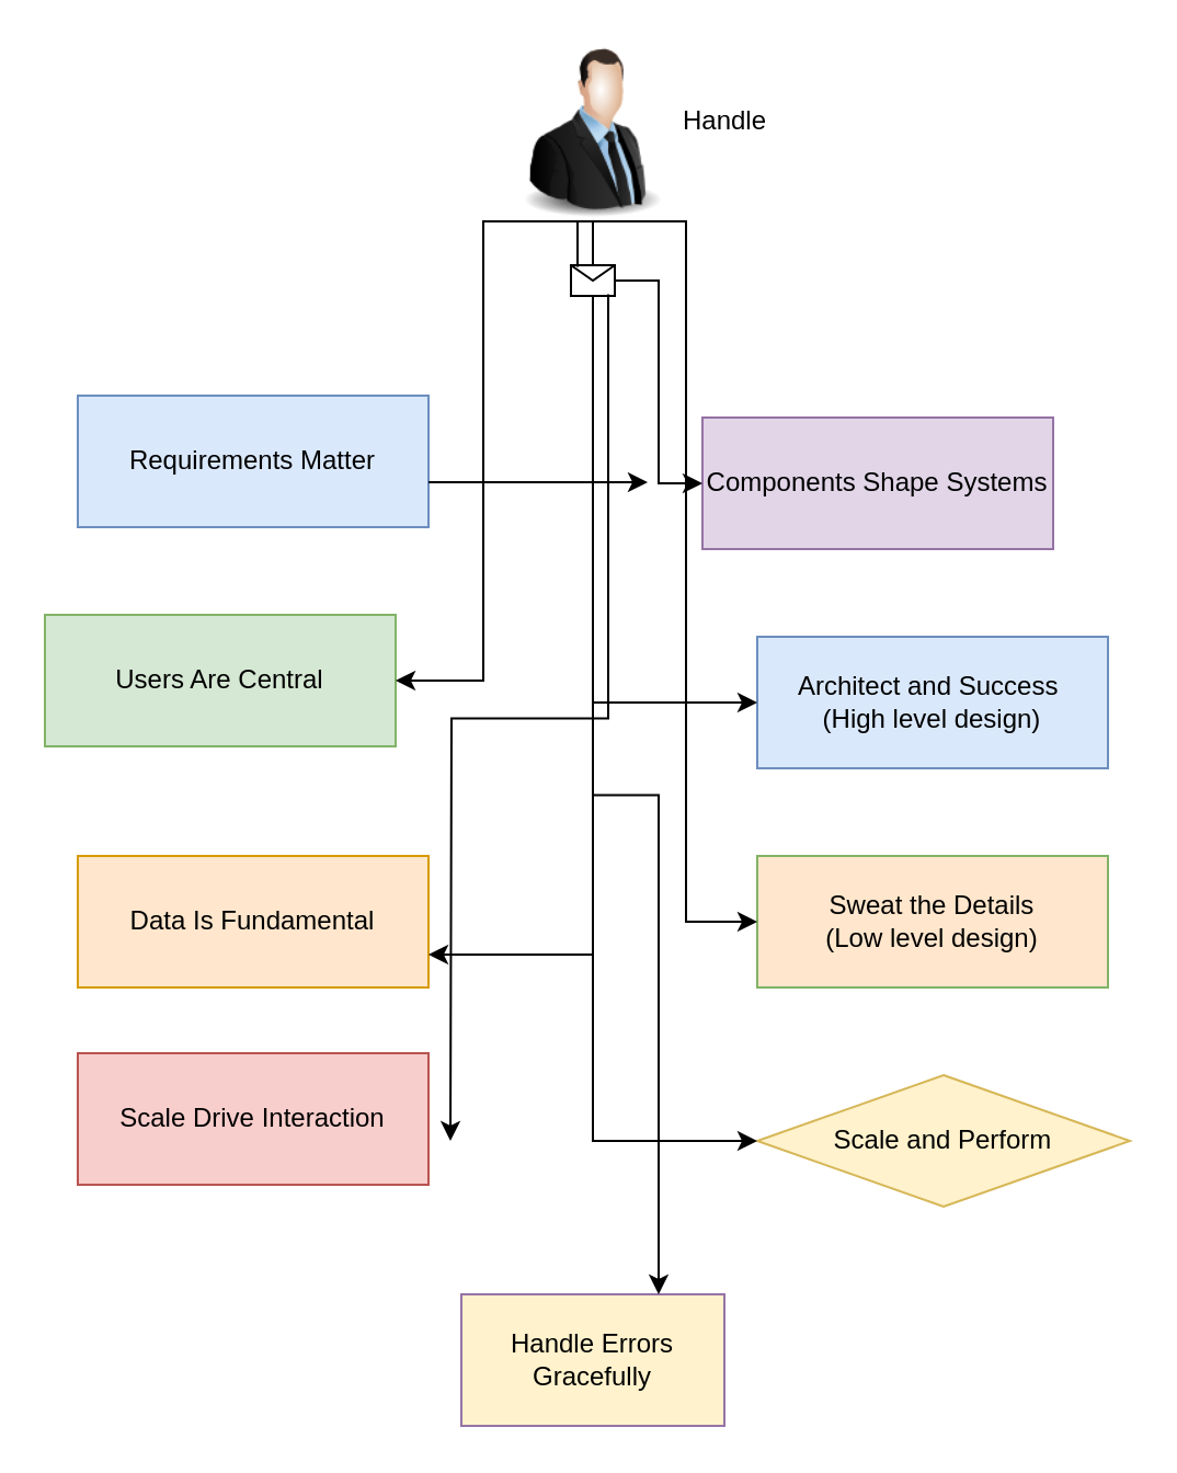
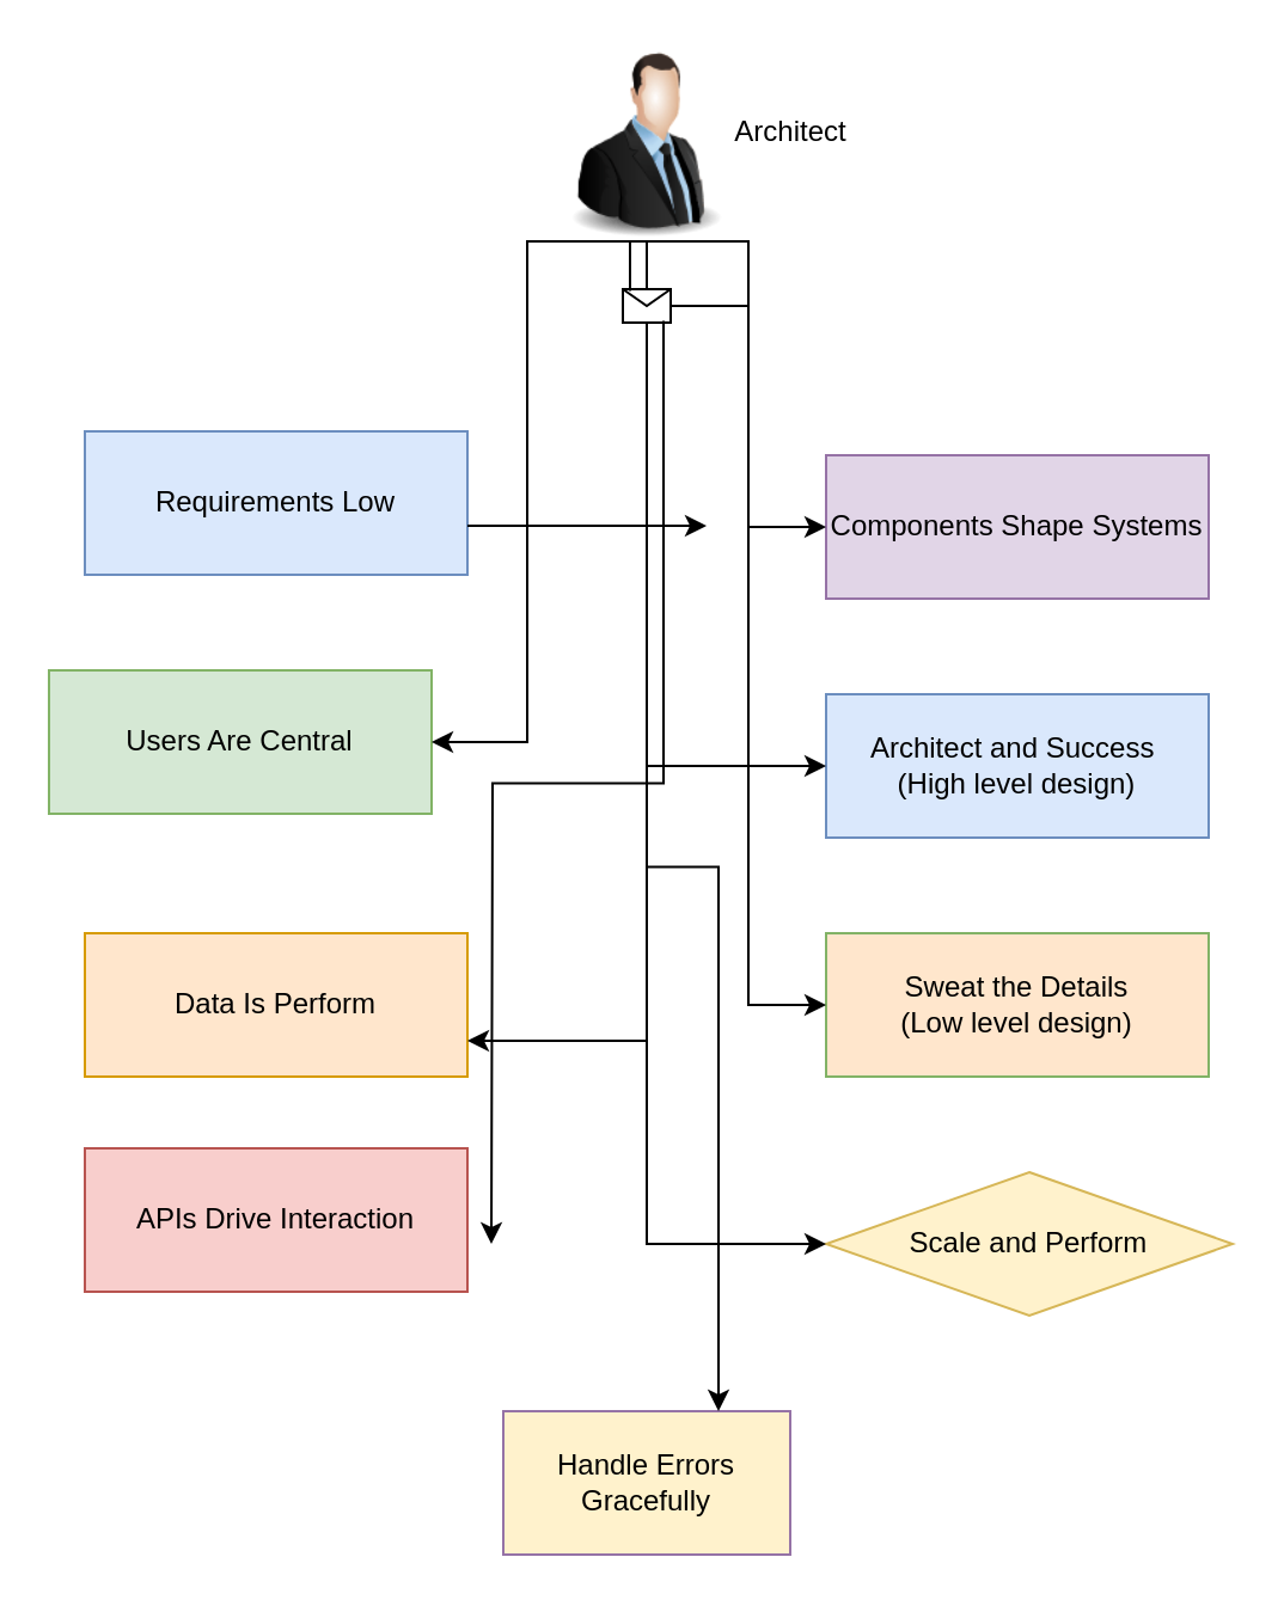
  <mxCell id="0" />
  <mxCell id="1" parent="0" />
- <mxCell id="2" value="&lt;div&gt;Requirements Matter&lt;b&gt;&lt;br&gt;&lt;/b&gt;&lt;/div&gt;" style="rounded=0;whiteSpace=wrap;html=1;fillColor=#dae8fc;strokeColor=#6c8ebf;" vertex="1" parent="1"><mxGeometry x="35" y="180" width="160" height="60" as="geometry" /></mxCell>
+ <mxCell id="2" value="&lt;div&gt;Requirements Low&lt;b&gt;&lt;br&gt;&lt;/b&gt;&lt;/div&gt;" style="rounded=0;whiteSpace=wrap;html=1;fillColor=#dae8fc;strokeColor=#6c8ebf;" vertex="1" parent="1"><mxGeometry x="35" y="180" width="160" height="60" as="geometry" /></mxCell>
  <mxCell id="3" value="&lt;div&gt;Users Are Central&lt;b&gt;&lt;br&gt;&lt;/b&gt;&lt;/div&gt;" style="rounded=0;whiteSpace=wrap;html=1;fillColor=#d5e8d4;strokeColor=#82b366;" vertex="1" parent="1"><mxGeometry x="20" y="280" width="160" height="60" as="geometry" /></mxCell>
- <mxCell id="4" value="Data Is Fundamental" style="rounded=0;whiteSpace=wrap;html=1;fillColor=#ffe6cc;strokeColor=#d79b00;" vertex="1" parent="1"><mxGeometry x="35" y="390" width="160" height="60" as="geometry" /></mxCell>
- <mxCell id="5" value="Scale Drive Interaction" style="rounded=0;whiteSpace=wrap;html=1;fillColor=#f8cecc;strokeColor=#b85450;" vertex="1" parent="1"><mxGeometry x="35" y="480" width="160" height="60" as="geometry" /></mxCell>
- <mxCell id="6" value="Components Shape Systems" style="rounded=0;whiteSpace=wrap;html=1;fillColor=#e1d5e7;strokeColor=#9673a6;" vertex="1" parent="1"><mxGeometry x="320" y="190" width="160" height="60" as="geometry" /></mxCell>
+ <mxCell id="4" value="Data Is Perform" style="rounded=0;whiteSpace=wrap;html=1;fillColor=#ffe6cc;strokeColor=#d79b00;" vertex="1" parent="1"><mxGeometry x="35" y="390" width="160" height="60" as="geometry" /></mxCell>
+ <mxCell id="5" value="APIs Drive Interaction" style="rounded=0;whiteSpace=wrap;html=1;fillColor=#f8cecc;strokeColor=#b85450;" vertex="1" parent="1"><mxGeometry x="35" y="480" width="160" height="60" as="geometry" /></mxCell>
+ <mxCell id="6" value="Components Shape Systems" style="rounded=0;whiteSpace=wrap;html=1;fillColor=#e1d5e7;strokeColor=#9673a6;" vertex="1" parent="1"><mxGeometry x="345" y="190" width="160" height="60" as="geometry" /></mxCell>
  <mxCell id="7" value="Architect and Success&amp;nbsp;&lt;br&gt;(High level design)" style="whiteSpace=wrap;html=1;fillColor=#dae8fc;strokeColor=#6c8ebf;" vertex="1" parent="1"><mxGeometry x="345" y="290" width="160" height="60" as="geometry" /></mxCell>
  <mxCell id="8" value="Sweat the Details&lt;br&gt;(Low level design)" style="rounded=0;whiteSpace=wrap;html=1;fillColor=#ffe6cc;strokeColor=#82b366;" vertex="1" parent="1"><mxGeometry x="345" y="390" width="160" height="60" as="geometry" /></mxCell>
  <mxCell id="9" value="Scale and Perform" style="rhombus;whiteSpace=wrap;html=1;fillColor=#fff2cc;strokeColor=#d6b656;" vertex="1" parent="1"><mxGeometry x="345" y="490" width="170" height="60" as="geometry" /></mxCell>
  <mxCell id="10" value="Handle Errors Gracefully" style="rounded=0;whiteSpace=wrap;html=1;fillColor=#fff2cc;strokeColor=#9673a6;" vertex="1" parent="1"><mxGeometry x="210" y="590" width="120" height="60" as="geometry" /></mxCell>
  <mxCell id="11" value="" style="endArrow=classic;html=1;rounded=0;" edge="1" parent="1"><mxGeometry relative="1" as="geometry"><mxPoint x="195" y="219.5" as="sourcePoint" /><mxPoint x="295" y="219.5" as="targetPoint" /></mxGeometry></mxCell>
  <mxCell id="12" value="" style="shape=message;html=1;outlineConnect=0;" vertex="1" parent="11"><mxGeometry width="20" height="14" relative="1" as="geometry"><mxPoint x="15" y="-99" as="offset" /></mxGeometry></mxCell>
  <mxCell id="13" style="edgeStyle=orthogonalEdgeStyle;rounded=0;orthogonalLoop=1;jettySize=auto;html=1;exitX=0.5;exitY=0;exitDx=0;exitDy=0;entryX=1;entryY=0.5;entryDx=0;entryDy=0;" edge="1" parent="1" source="12" target="3"><mxGeometry relative="1" as="geometry" /></mxCell>
  <mxCell id="14" style="edgeStyle=orthogonalEdgeStyle;rounded=0;orthogonalLoop=1;jettySize=auto;html=1;exitX=0.5;exitY=1;exitDx=0;exitDy=0;entryX=1;entryY=0.75;entryDx=0;entryDy=0;" edge="1" parent="1" source="12" target="4"><mxGeometry relative="1" as="geometry" /></mxCell>
  <mxCell id="15" style="edgeStyle=orthogonalEdgeStyle;rounded=0;orthogonalLoop=1;jettySize=auto;html=1;exitX=0.85;exitY=0.95;exitDx=0;exitDy=0;exitPerimeter=0;" edge="1" parent="1" source="12"><mxGeometry relative="1" as="geometry"><mxPoint x="205" y="520" as="targetPoint" /></mxGeometry></mxCell>
  <mxCell id="16" style="edgeStyle=orthogonalEdgeStyle;rounded=0;orthogonalLoop=1;jettySize=auto;html=1;exitX=0.5;exitY=1;exitDx=0;exitDy=0;entryX=0.75;entryY=0;entryDx=0;entryDy=0;" edge="1" parent="1" source="12" target="10"><mxGeometry relative="1" as="geometry" /></mxCell>
  <mxCell id="17" style="edgeStyle=orthogonalEdgeStyle;rounded=0;orthogonalLoop=1;jettySize=auto;html=1;exitX=1;exitY=0.5;exitDx=0;exitDy=0;entryX=0;entryY=0.5;entryDx=0;entryDy=0;" edge="1" parent="1" source="12" target="6"><mxGeometry relative="1" as="geometry" /></mxCell>
  <mxCell id="18" style="edgeStyle=orthogonalEdgeStyle;rounded=0;orthogonalLoop=1;jettySize=auto;html=1;exitX=0.5;exitY=1;exitDx=0;exitDy=0;entryX=0;entryY=0.5;entryDx=0;entryDy=0;" edge="1" parent="1" source="12" target="9"><mxGeometry relative="1" as="geometry" /></mxCell>
  <mxCell id="19" style="edgeStyle=orthogonalEdgeStyle;rounded=0;orthogonalLoop=1;jettySize=auto;html=1;exitX=0.15;exitY=0.05;exitDx=0;exitDy=0;exitPerimeter=0;entryX=0;entryY=0.5;entryDx=0;entryDy=0;" edge="1" parent="1" source="12" target="8"><mxGeometry relative="1" as="geometry" /></mxCell>
  <mxCell id="20" style="edgeStyle=orthogonalEdgeStyle;rounded=0;orthogonalLoop=1;jettySize=auto;html=1;exitX=0.5;exitY=1;exitDx=0;exitDy=0;entryX=0;entryY=0.5;entryDx=0;entryDy=0;" edge="1" parent="1" source="12" target="7"><mxGeometry relative="1" as="geometry" /></mxCell>
  <mxCell id="21" value="" style="image;html=1;image=img/lib/clip_art/people/Suit_Man_128x128.png" vertex="1" parent="1"><mxGeometry x="230" y="20" width="80" height="80" as="geometry" /></mxCell>
- <mxCell id="22" value="Handle&lt;br&gt;" style="text;html=1;align=center;verticalAlign=middle;resizable=0;points=[];autosize=1;strokeColor=none;fillColor=none;" vertex="1" parent="1"><mxGeometry x="295" y="40" width="70" height="30" as="geometry" /></mxCell>
+ <mxCell id="22" value="Architect&lt;br&gt;" style="text;html=1;align=center;verticalAlign=middle;resizable=0;points=[];autosize=1;strokeColor=none;fillColor=none;" vertex="1" parent="1"><mxGeometry x="295" y="40" width="70" height="30" as="geometry" /></mxCell>
